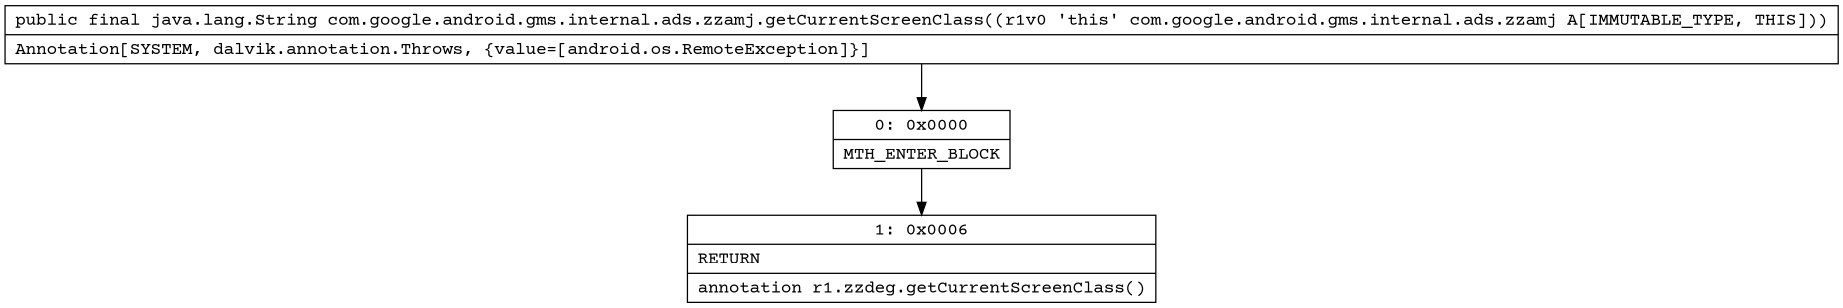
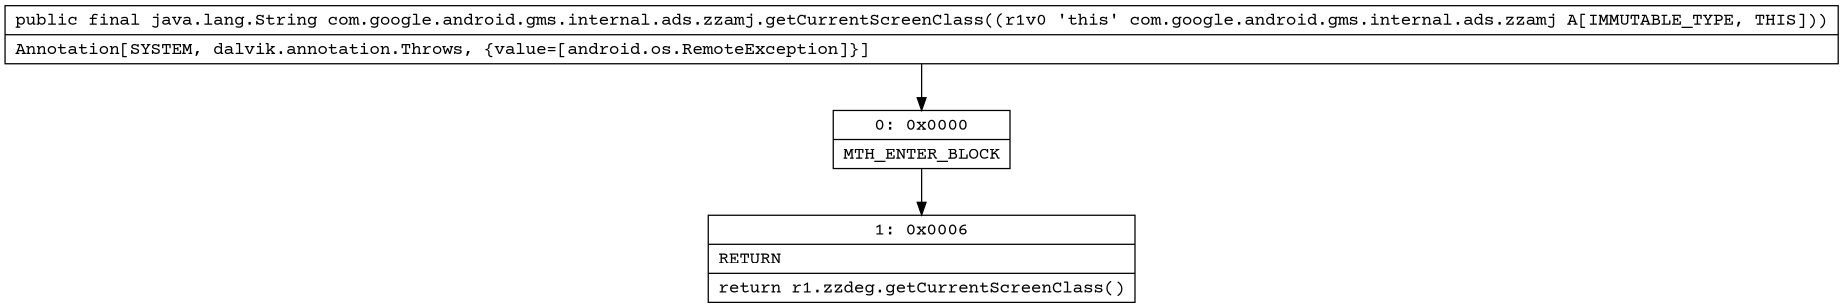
  digraph {
    fontname="Courier Prime"
    node [shape=record fontname="Courier Prime"]
    edge [fontname="Courier Prime"]
    n1 [label="{0\:\ 0x0000|MTH_ENTER_BLOCK\l}"]
-   n2 [label="{1\:\ 0x0006|RETURN\l|annotation r1.zzdeg.getCurrentScreenClass()\l}"]
+   n2 [label="{1\:\ 0x0006|RETURN\l|return r1.zzdeg.getCurrentScreenClass()\l}"]
    n3 [label="{public final java.lang.String com.google.android.gms.internal.ads.zzamj.getCurrentScreenClass((r1v0 'this' com.google.android.gms.internal.ads.zzamj A[IMMUTABLE_TYPE, THIS]))  | Annotation[SYSTEM, dalvik.annotation.Throws, \{value=[android.os.RemoteException]\}]\l}"]
    n1 -> n2
    n3 -> n1
  }
